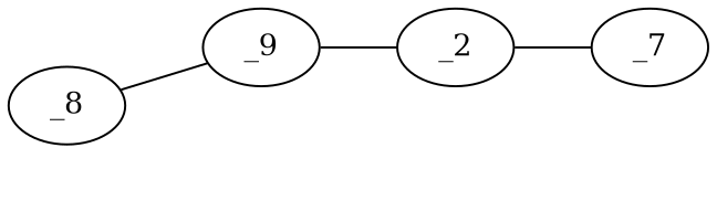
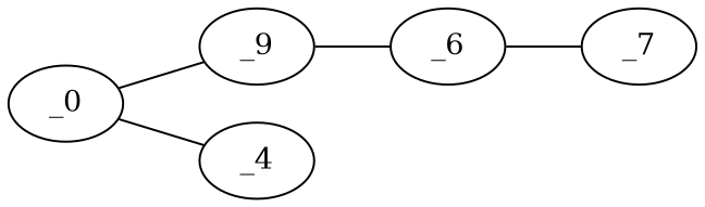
  graph {
    rankdir=LR
-   _0 [x=1.44956 y=1.86511 label=_8]
+   _0 [x=1.44956 y=1.86511]
    n2 [label=_9 x=2.75792 y=3.34973]
-   _2 [x=2.5 y=0.5]
+   _4 [x=0.132649 y=2.97626]
+   _2 [x=2.5 y=0.5 label=_6]
    n5 [label=_7 x=0.975972 y=2.51032]
    _0 -- n2
+   _0 -- _4
    n2 -- _2
    _2 -- n5
  }
